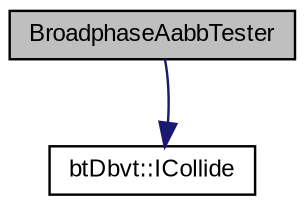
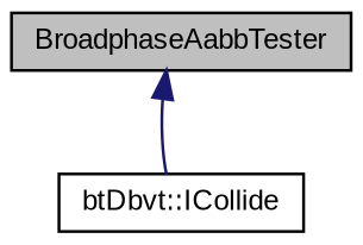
  digraph {
    fontname="Liberation Sans"
    node [color=black fontname="Liberation Sans" fontsize=10 shape=record style=filled]
    n1 [fillcolor=grey75 fontcolor=black height=0.2 label=BroadphaseAabbTester width=0.4]
    n2 [fillcolor=white height=0.2 label="btDbvt::ICollide" width=0.4]
-   n2 -> n1 [color=midnightblue dir=back fontname="Liberation Sans" fontsize=10 labelfontname=Helvetica labelfontsize=10 style=solid]
+   n1 -> n2 [color=midnightblue dir=back fontname="Liberation Sans" fontsize=10 labelfontname=Helvetica labelfontsize=10 style=solid]
  }
